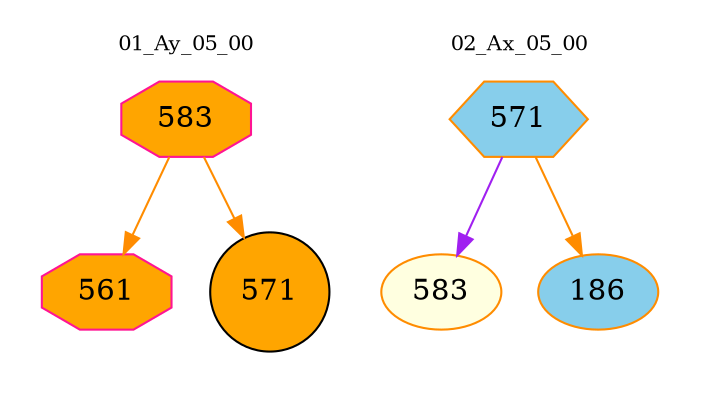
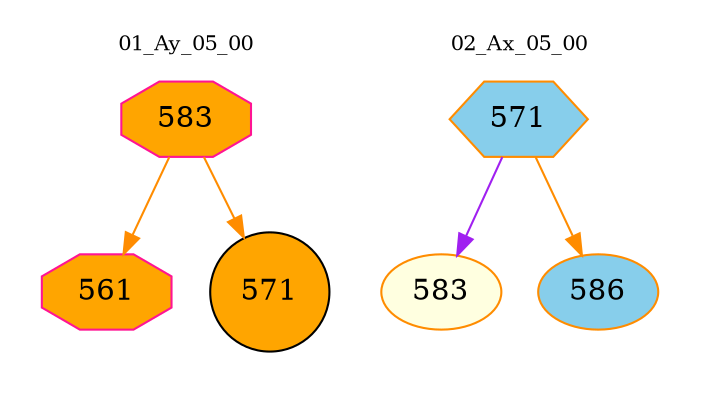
  digraph {
    node [color=darkorange style=filled fillcolor=orange shape=octagon]
    edge [color=darkorange]
    n1 [color=deeppink label=583]
    n2 [color=deeppink label=561]
    n3 [color=black label=571 shape=circle]
    n4 [label=571 fillcolor=skyblue shape=hexagon]
    n5 [label=583 fillcolor=lightyellow shape=ellipse]
-   n6 [label=186 fillcolor=skyblue shape=ellipse]
+   n6 [label=586 fillcolor=skyblue shape=ellipse]
    subgraph cluster_1 {
      color=white
      fontsize=10
      label="01_Ay_05_00"
      n1
      n2
      n3
    }
    subgraph cluster_2 {
      color=white
      fontsize=10
      label="02_Ax_05_00"
      n4
      n5
      n6
    }
    n1 -> n2
    n1 -> n3
    n4 -> n5 [color=purple]
    n4 -> n6
  }
